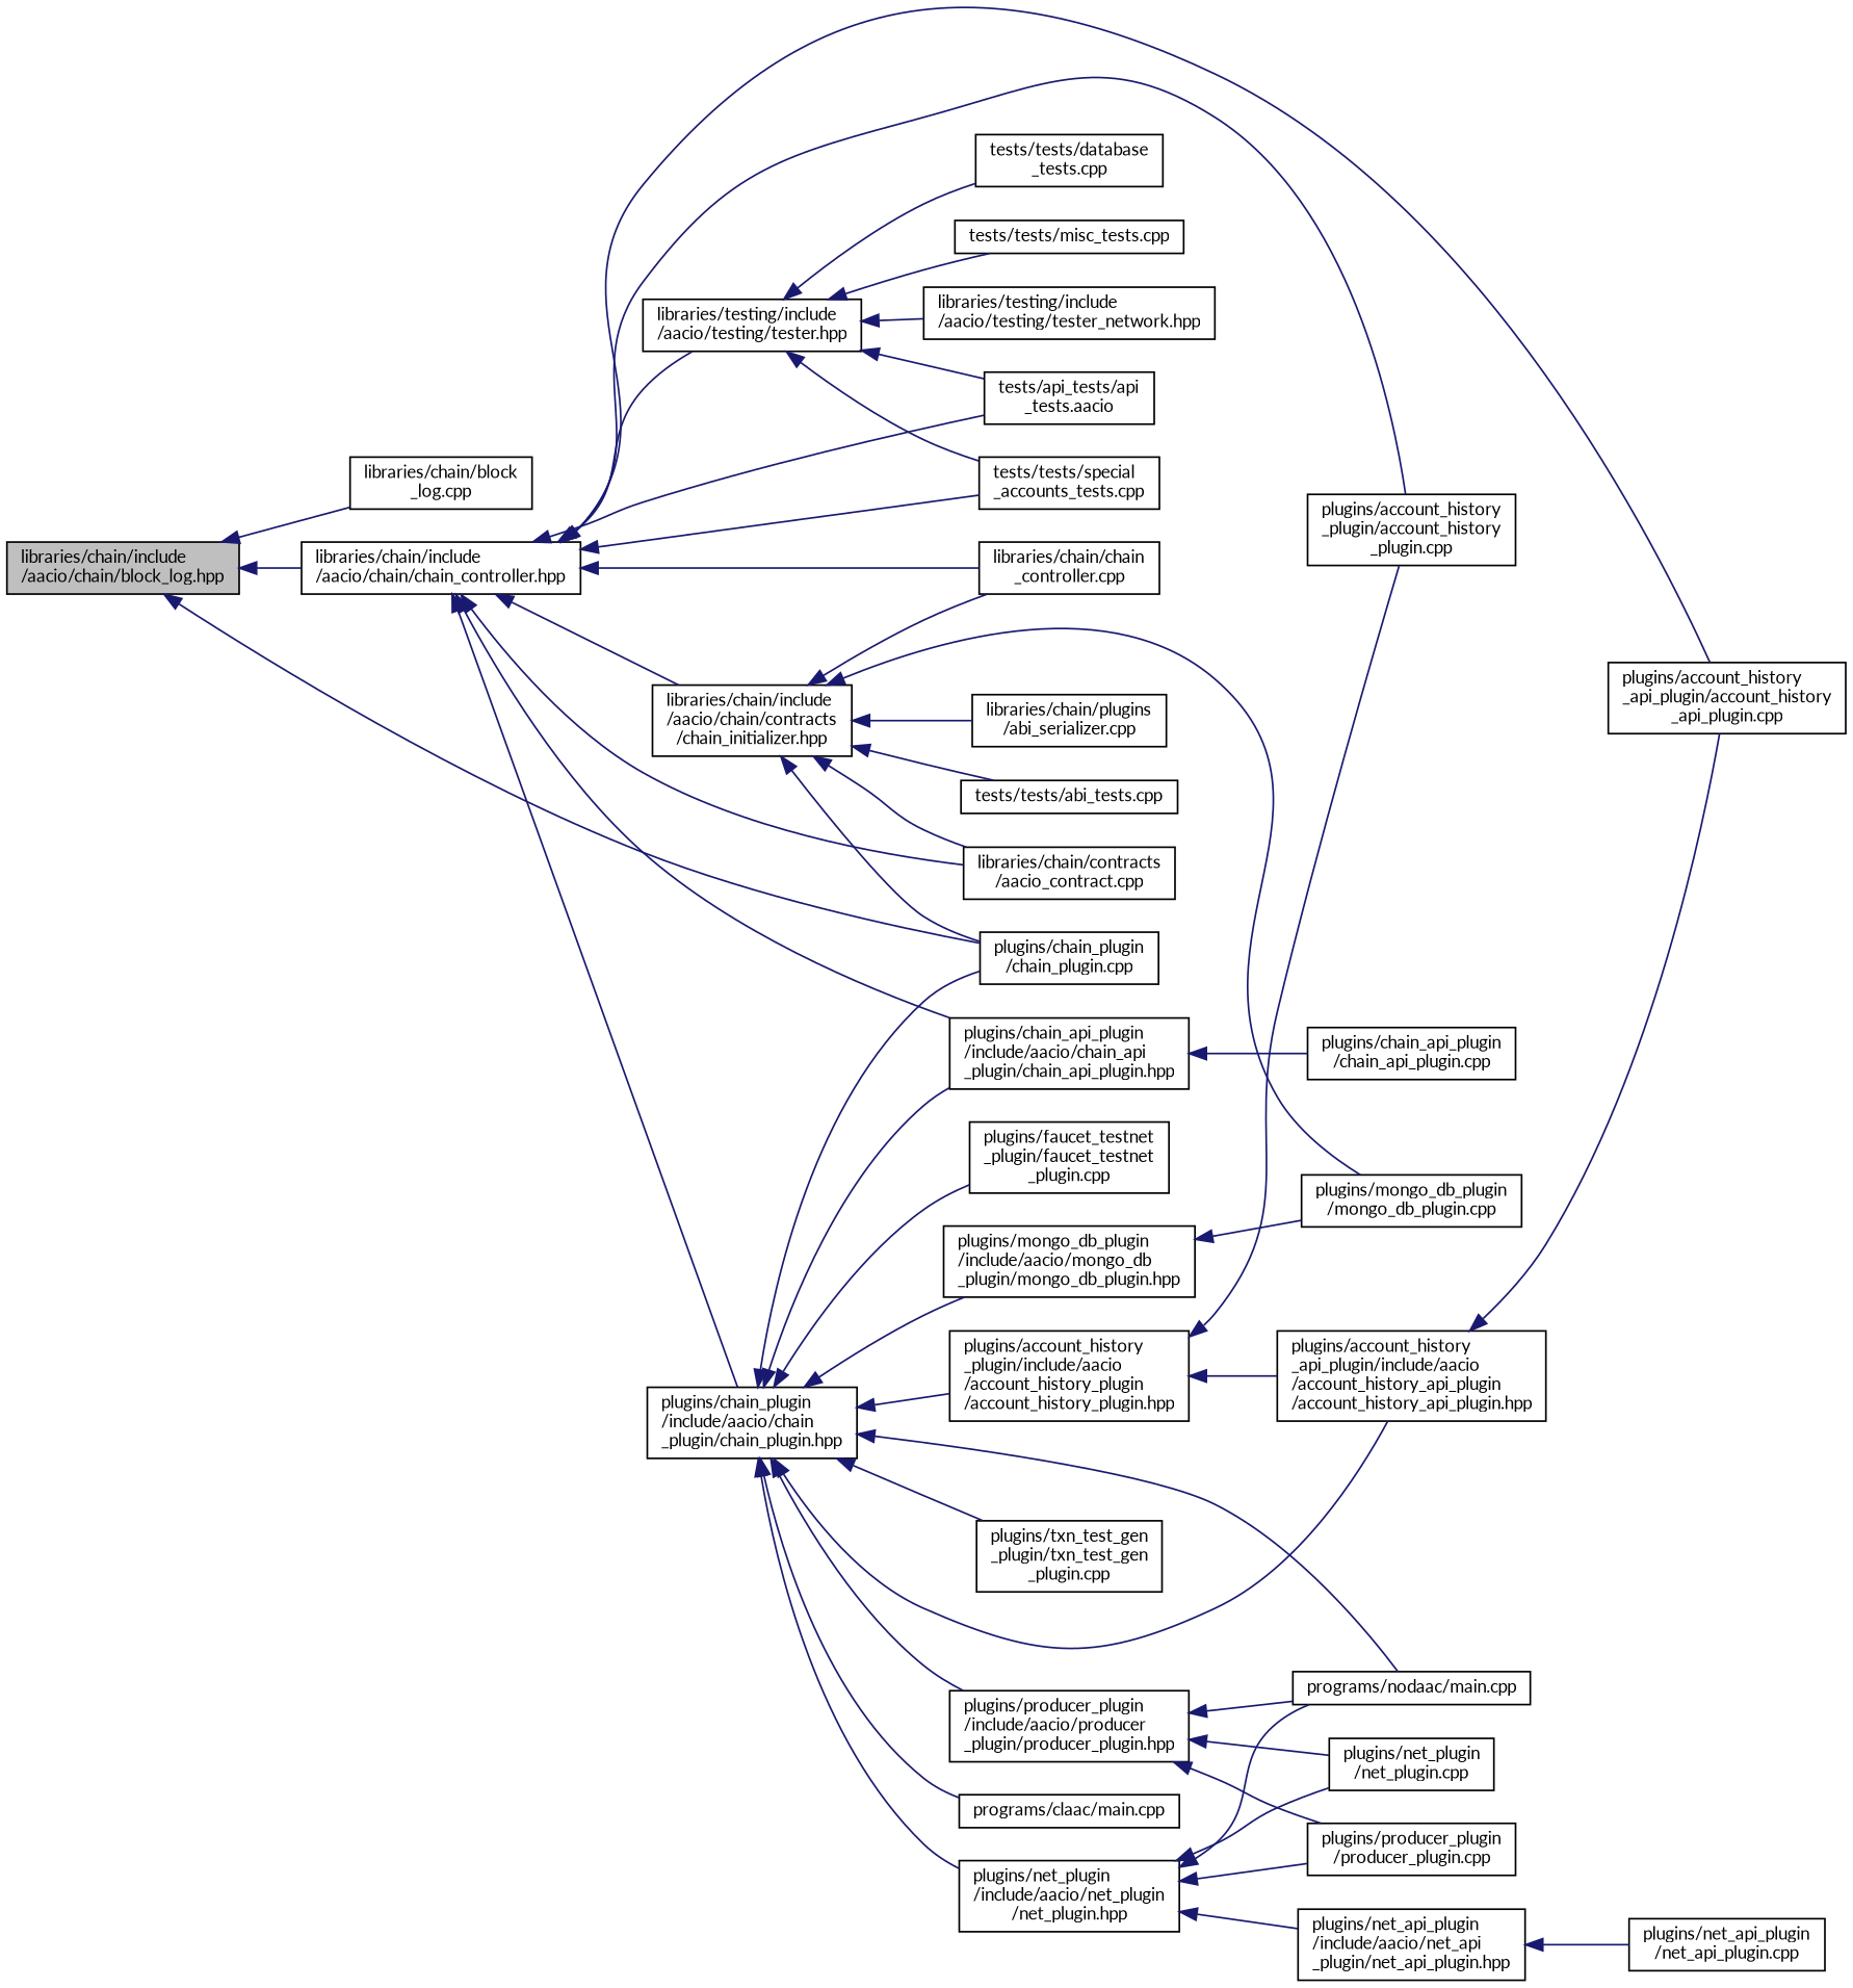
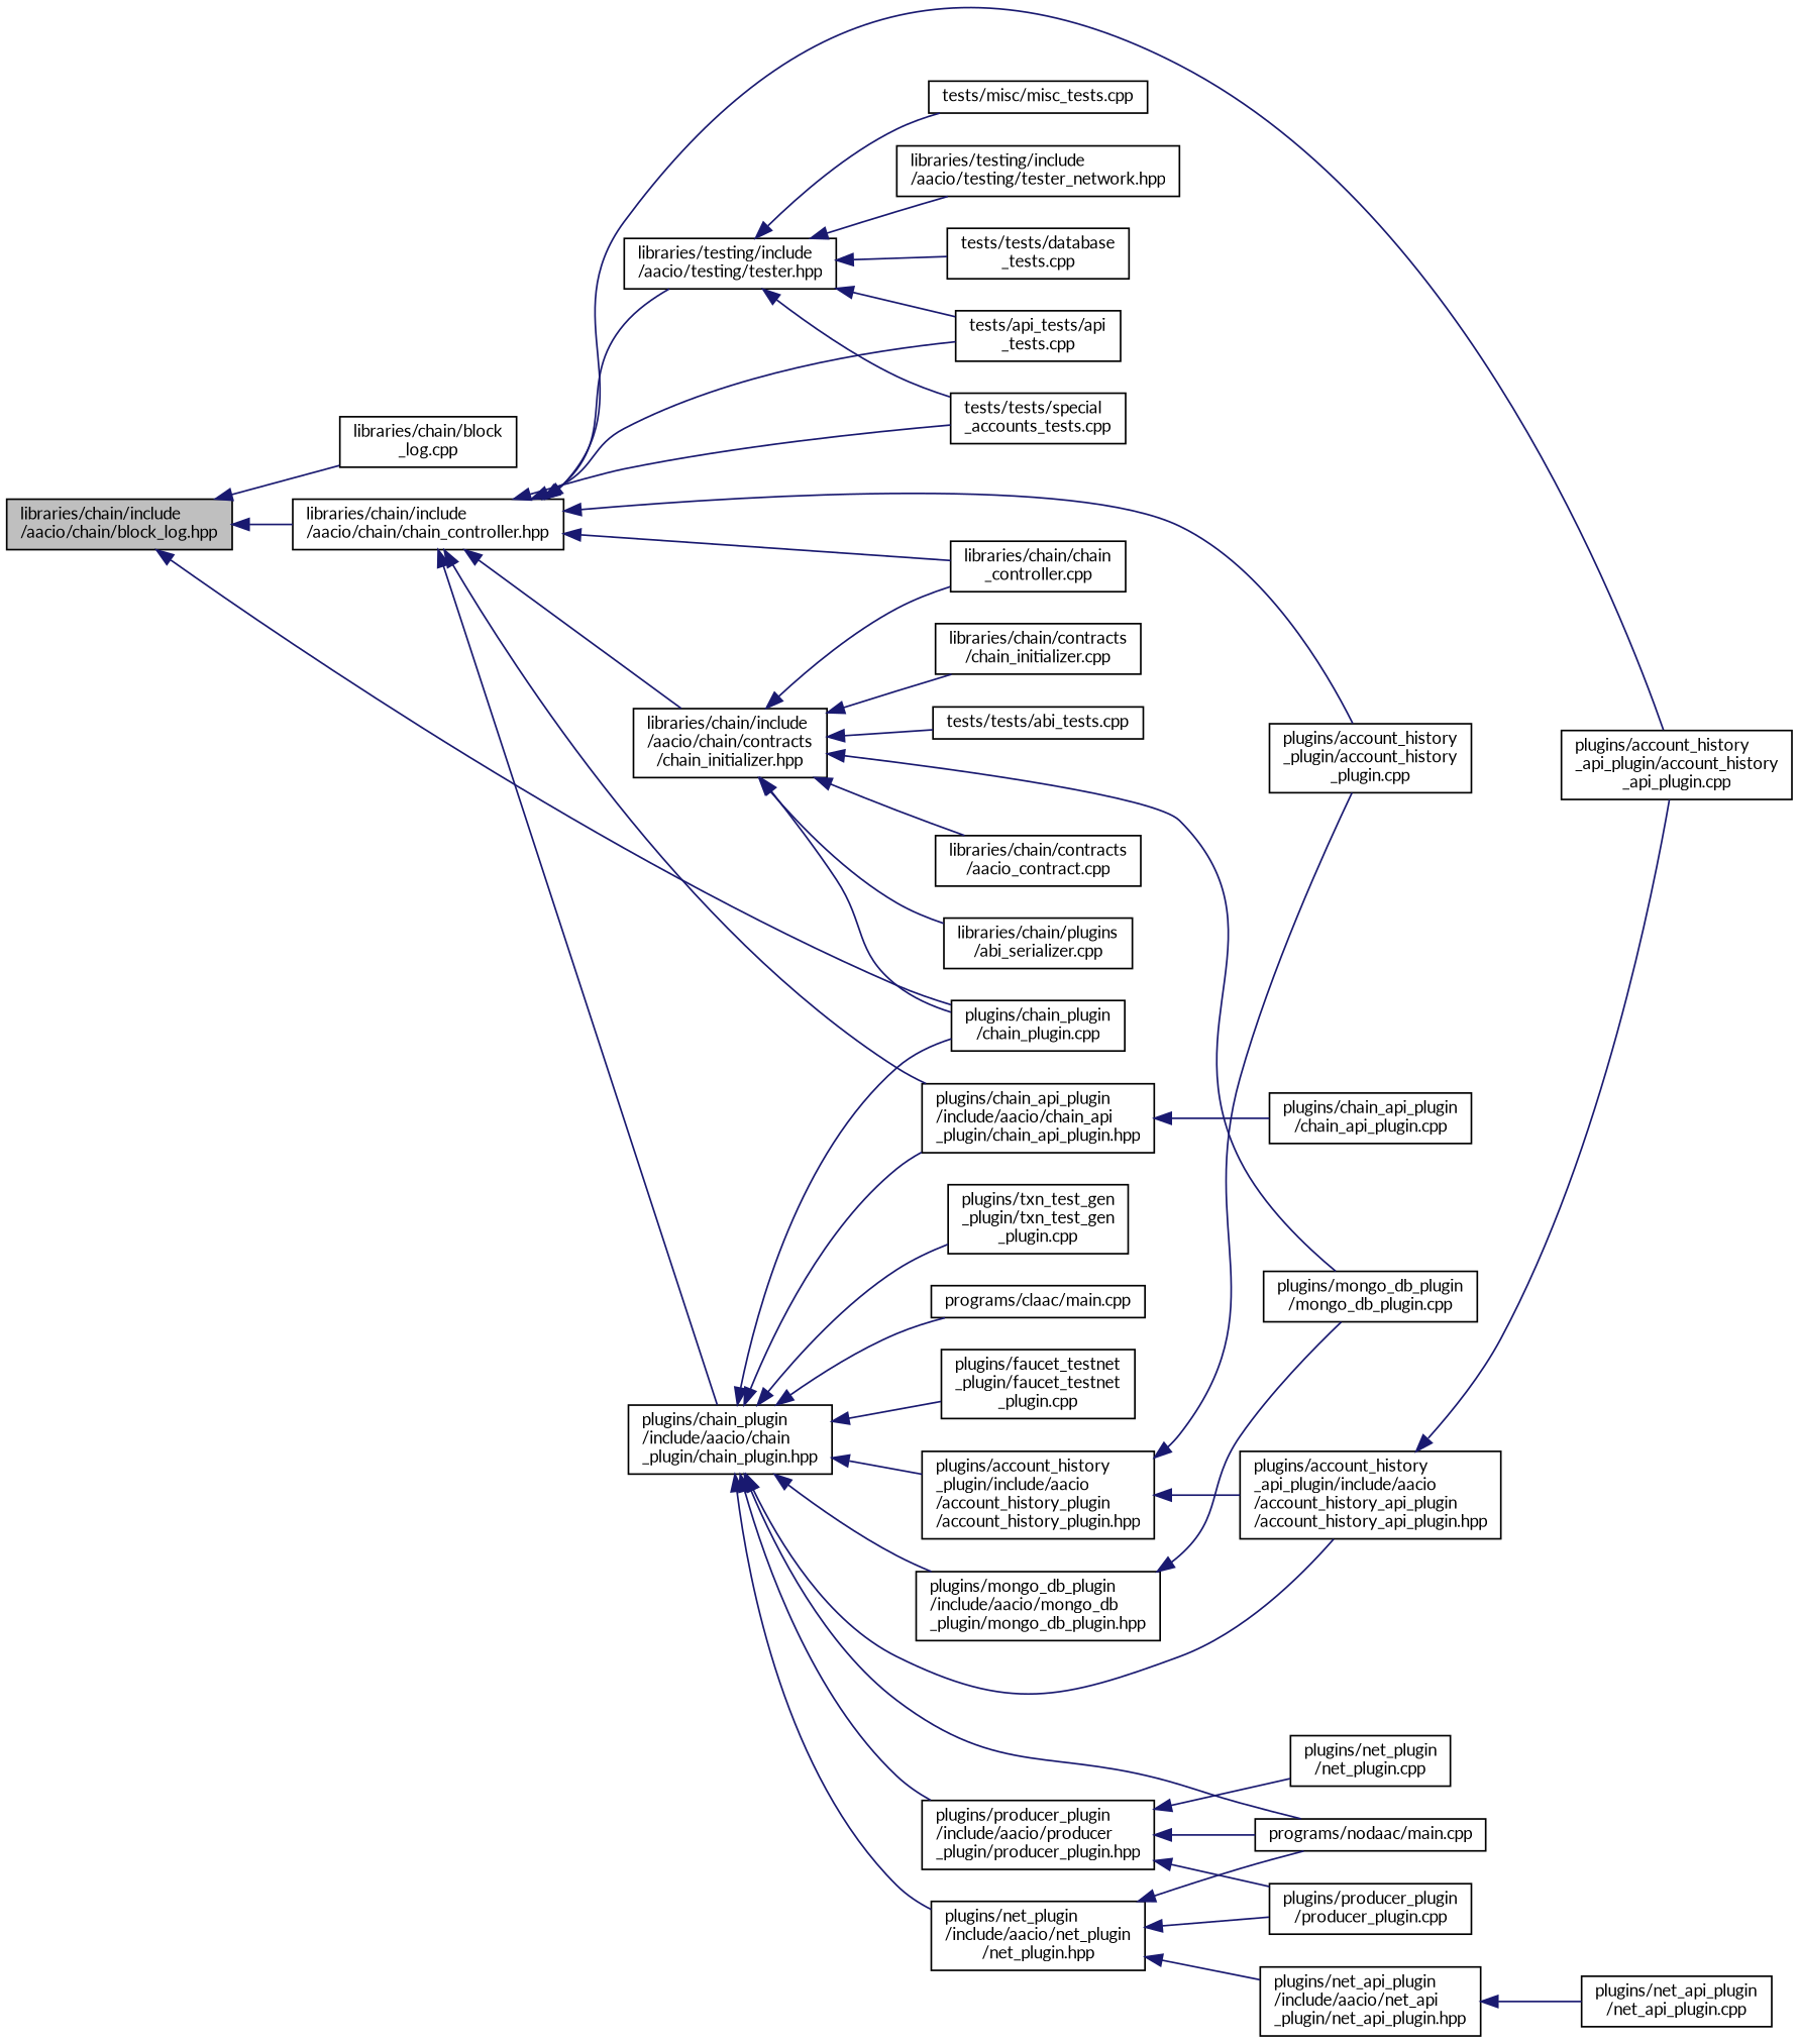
  digraph {
    fontname=Lato
    rankdir=LR
    node [color=black fillcolor=white fontname=Lato fontsize=10 shape=record style=filled]
    edge [color=midnightblue dir=back fontname=Lato fontsize=10 labelfontname=Helvetica labelfontsize=10 style=solid]
    n1 [fillcolor=grey75 fontcolor=black height=0.2 label="libraries/chain/include\l/aacio/chain/block_log.hpp" width=0.4]
    n2 [height=0.2 label="libraries/chain/block\l_log.cpp" width=0.4]
    n3 [height=0.2 label="libraries/chain/include\l/aacio/chain/chain_controller.hpp" width=0.4]
    n4 [height=0.2 label="plugins/chain_plugin\l/chain_plugin.cpp" width=0.4]
    n5 [height=0.2 label="libraries/chain/chain\l_controller.cpp" width=0.4]
    n6 [height=0.2 label="libraries/chain/contracts\l/aacio_contract.cpp" width=0.4]
    n7 [height=0.2 label="libraries/chain/include\l/aacio/chain/contracts\l/chain_initializer.hpp" width=0.4]
    n8 [height=0.2 label="libraries/testing/include\l/aacio/testing/tester.hpp" width=0.4]
-   n9 [height=0.2 label="tests/api_tests/api\l_tests.aacio" width=0.4]
+   n9 [height=0.2 label="tests/api_tests/api\l_tests.cpp" width=0.4]
    n10 [height=0.2 label="tests/tests/special\l_accounts_tests.cpp" width=0.4]
    n11 [height=0.2 label="plugins/account_history\l_api_plugin/account_history\l_api_plugin.cpp" width=0.4]
    n12 [height=0.2 label="plugins/account_history\l_plugin/account_history\l_plugin.cpp" width=0.4]
    n13 [height=0.2 label="plugins/chain_api_plugin\l/include/aacio/chain_api\l_plugin/chain_api_plugin.hpp" width=0.4]
    n14 [height=0.2 label="plugins/chain_plugin\l/include/aacio/chain\l_plugin/chain_plugin.hpp" width=0.4]
    n15 [height=0.2 label="libraries/chain/plugins\l/abi_serializer.cpp" width=0.4]
+   n16 [height=0.2 label="libraries/chain/contracts\l/chain_initializer.cpp" width=0.4]
    n17 [height=0.2 label="plugins/mongo_db_plugin\l/mongo_db_plugin.cpp" width=0.4]
    n18 [height=0.2 label="tests/tests/abi_tests.cpp" width=0.4]
    n19 [height=0.2 label="libraries/testing/include\l/aacio/testing/tester_network.hpp" width=0.4]
    n20 [height=0.2 label="tests/tests/database\l_tests.cpp" width=0.4]
-   n21 [height=0.2 label="tests/tests/misc_tests.cpp" width=0.4]
+   n21 [height=0.2 label="tests/misc/misc_tests.cpp" width=0.4]
    n22 [height=0.2 label="plugins/chain_api_plugin\l/chain_api_plugin.cpp" width=0.4]
    n23 [height=0.2 label="plugins/account_history\l_api_plugin/include/aacio\l/account_history_api_plugin\l/account_history_api_plugin.hpp" width=0.4]
    n24 [height=0.2 label="plugins/account_history\l_plugin/include/aacio\l/account_history_plugin\l/account_history_plugin.hpp" width=0.4]
    n25 [height=0.2 label="plugins/faucet_testnet\l_plugin/faucet_testnet\l_plugin.cpp" width=0.4]
    n26 [height=0.2 label="plugins/mongo_db_plugin\l/include/aacio/mongo_db\l_plugin/mongo_db_plugin.hpp" width=0.4]
    n27 [height=0.2 label="plugins/net_plugin\l/include/aacio/net_plugin\l/net_plugin.hpp" width=0.4]
    n28 [height=0.2 label="programs/nodaac/main.cpp" width=0.4]
    n29 [height=0.2 label="plugins/producer_plugin\l/include/aacio/producer\l_plugin/producer_plugin.hpp" width=0.4]
    n30 [height=0.2 label="plugins/txn_test_gen\l_plugin/txn_test_gen\l_plugin.cpp" width=0.4]
    n31 [height=0.2 label="programs/claac/main.cpp" width=0.4]
    n32 [height=0.2 label="plugins/net_plugin\l/net_plugin.cpp" width=0.4]
    n33 [height=0.2 label="plugins/net_api_plugin\l/include/aacio/net_api\l_plugin/net_api_plugin.hpp" width=0.4]
    n34 [height=0.2 label="plugins/producer_plugin\l/producer_plugin.cpp" width=0.4]
    n35 [height=0.2 label="plugins/net_api_plugin\l/net_api_plugin.cpp" width=0.4]
    n1 -> n2
    n1 -> n3
    n1 -> n4
    n3 -> n5
-   n3 -> n6
    n3 -> n7
    n3 -> n8
    n3 -> n9
    n3 -> n10
    n3 -> n11
    n3 -> n12
    n3 -> n13
    n3 -> n14
    n7 -> n4
    n7 -> n5
    n7 -> n6
    n7 -> n15
+   n7 -> n16
    n7 -> n17
    n7 -> n18
    n8 -> n9
    n8 -> n10
    n8 -> n19
    n8 -> n20
    n8 -> n21
    n13 -> n22
    n14 -> n4
    n14 -> n13
    n14 -> n23
    n14 -> n24
    n14 -> n25
    n14 -> n26
    n14 -> n27
    n14 -> n28
    n14 -> n29
    n14 -> n30
    n14 -> n31
    n23 -> n11
    n24 -> n12
    n24 -> n23
    n26 -> n17
    n27 -> n28
-   n27 -> n32
    n27 -> n33
    n27 -> n34
    n29 -> n28
    n29 -> n32
    n29 -> n34
    n33 -> n35
  }
